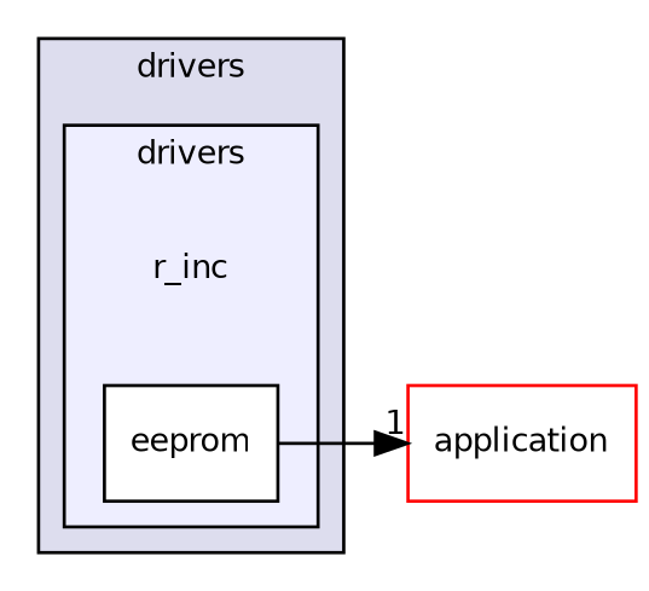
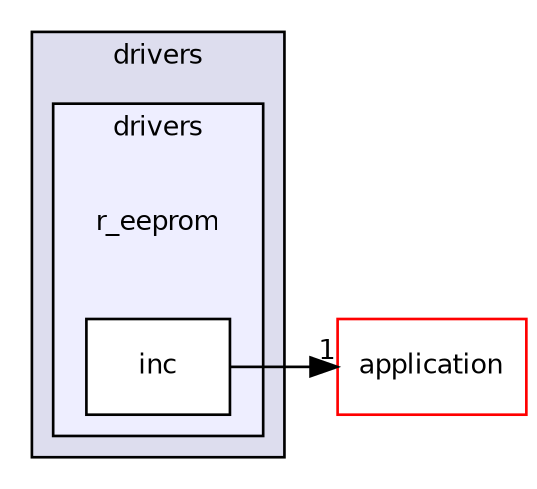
  digraph {
    compound=true
    rankdir=LR
    node [fontname=Helvetica fontsize=10 shape=box fillcolor=white style=filled]
-   n1 [label=r_inc shape=plaintext fillcolor="" style=""]
-   n2 [color=black label=eeprom]
+   n1 [label=r_eeprom shape=plaintext fillcolor="" style=""]
+   n2 [color=black label=inc]
    n3 [color=red label=application]
    subgraph cluster_1 {
      bgcolor="#ddddee"
      fontname=Helvetica
      fontsize=10
      label=drivers
      pencolor=black
      subgraph cluster_2 {
        bgcolor="#eeeeff"
        fontname=Helvetica
        fontsize=10
        pencolor=black
        n1
        n2
      }
    }
    n2 -> n3 [headlabel=1 labeldistance=1.5 labelfontname=Helvetica labelfontsize=10]
  }
